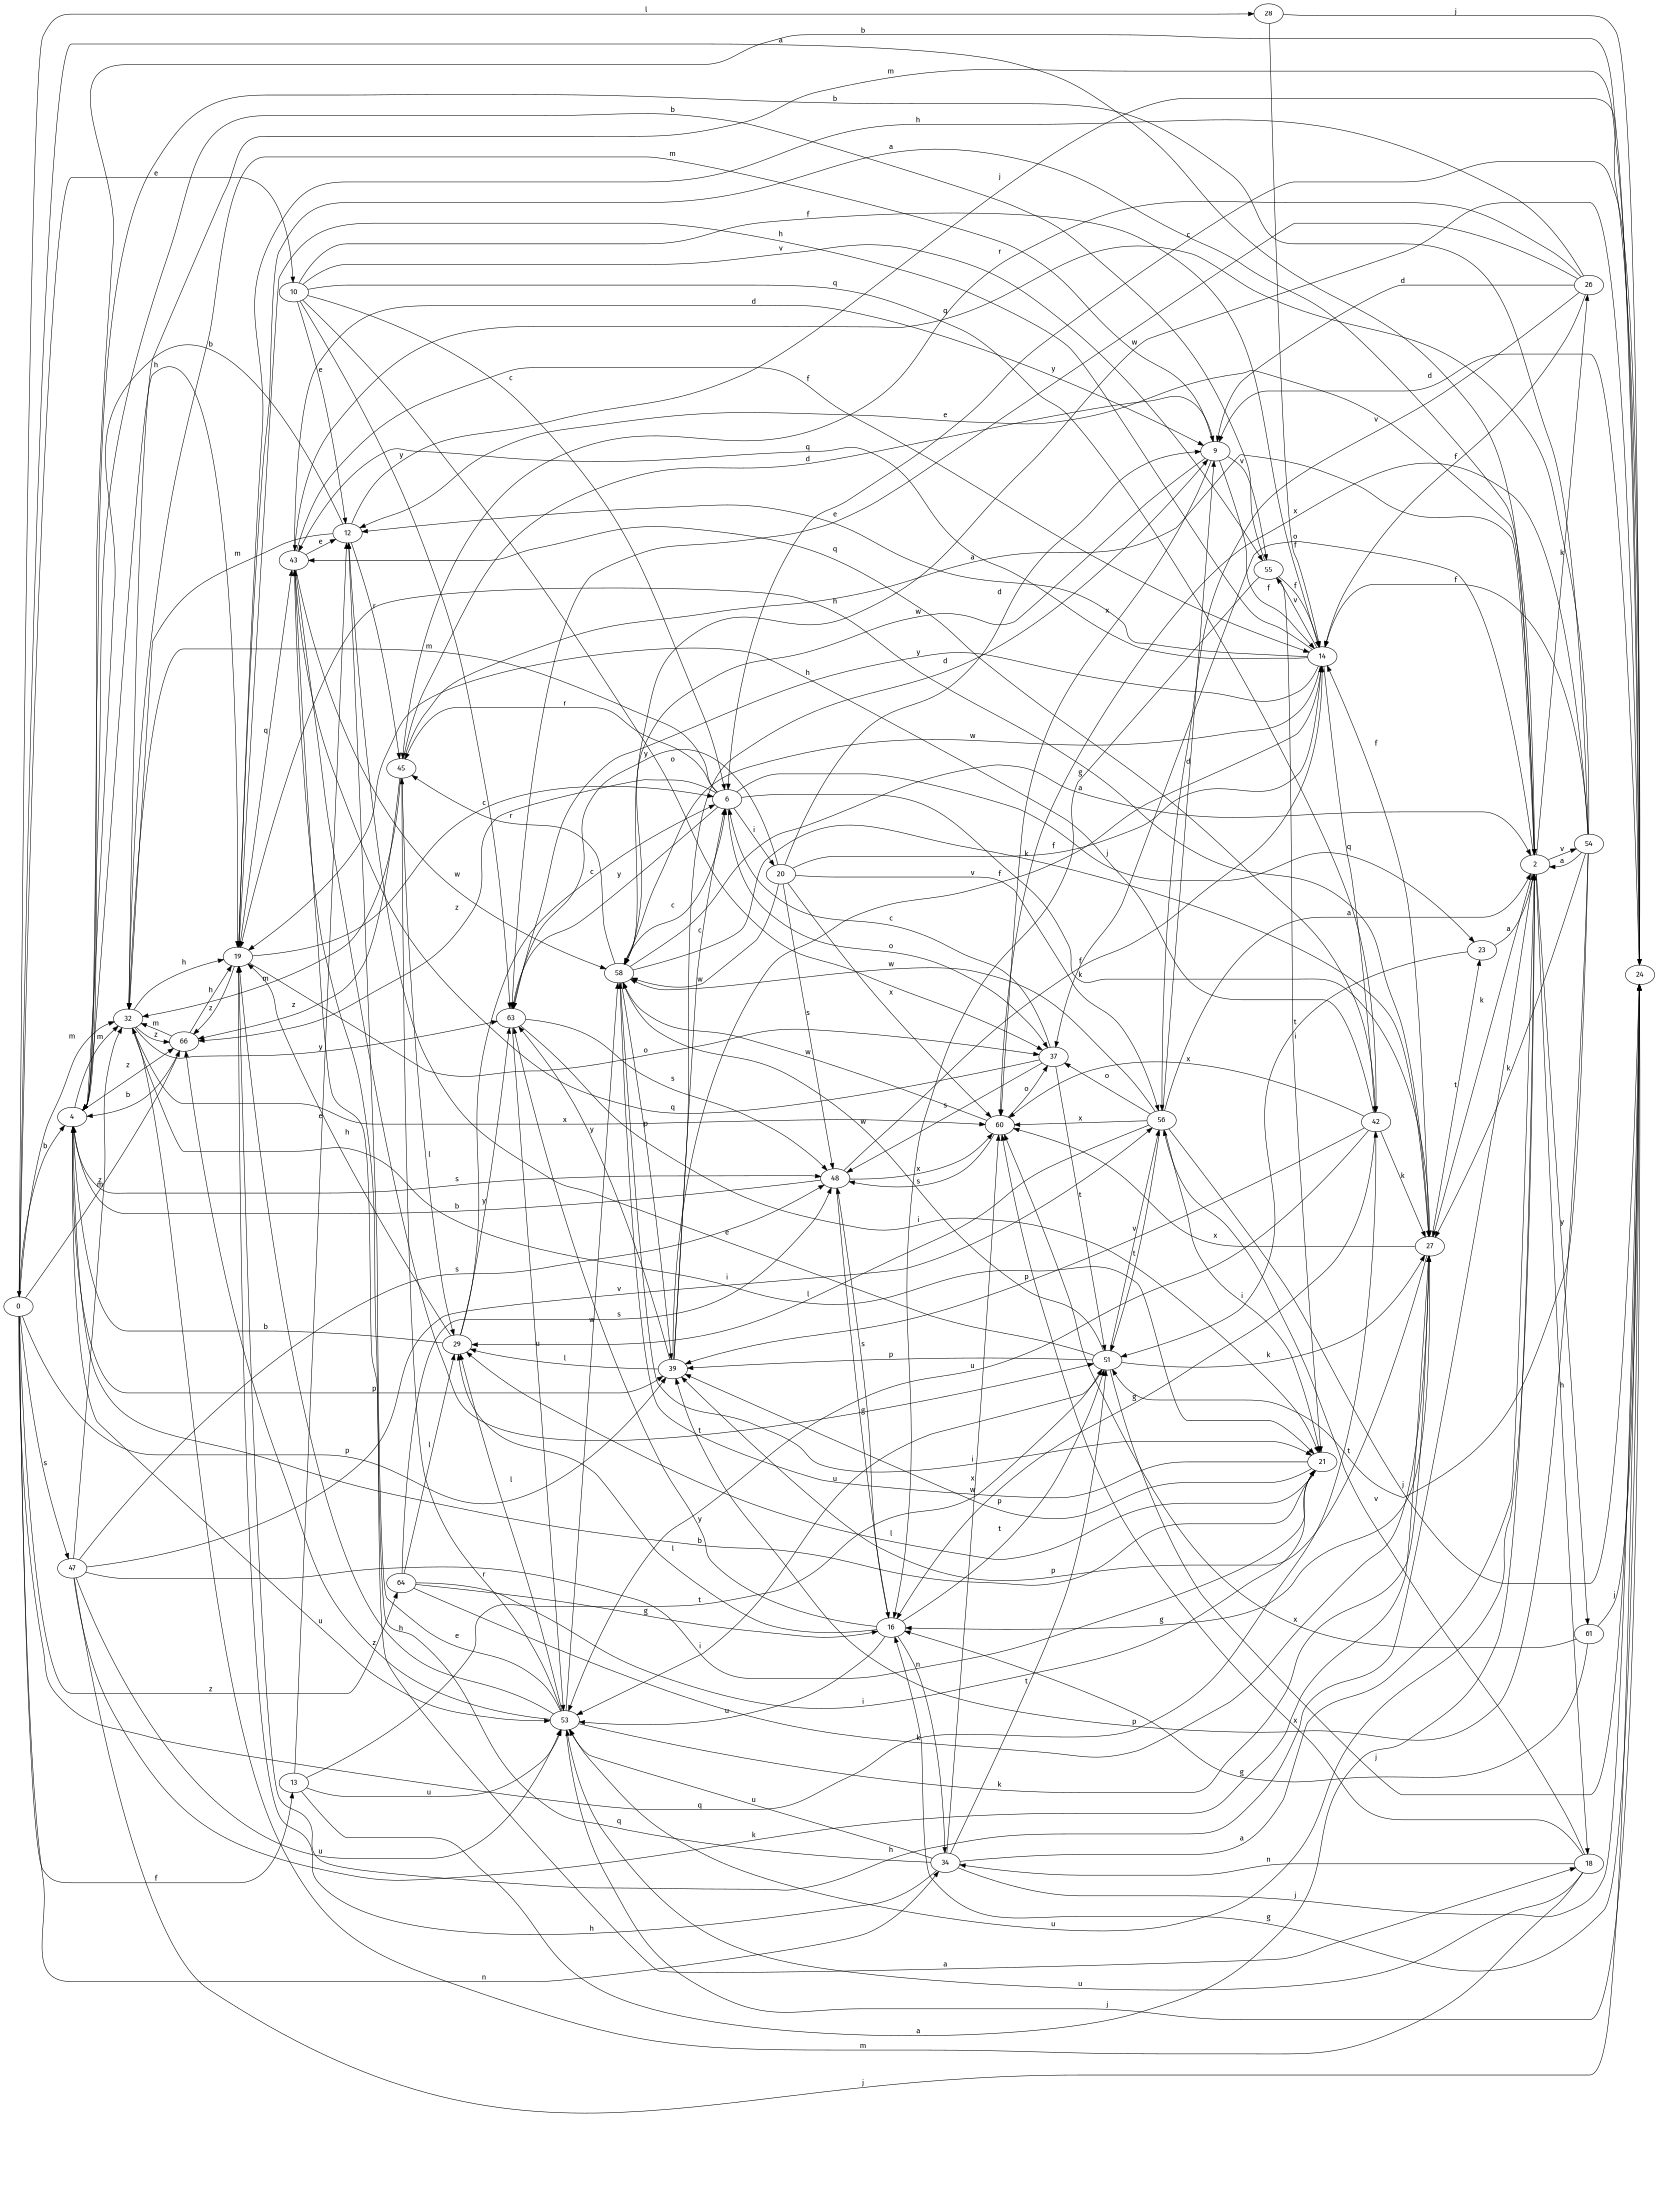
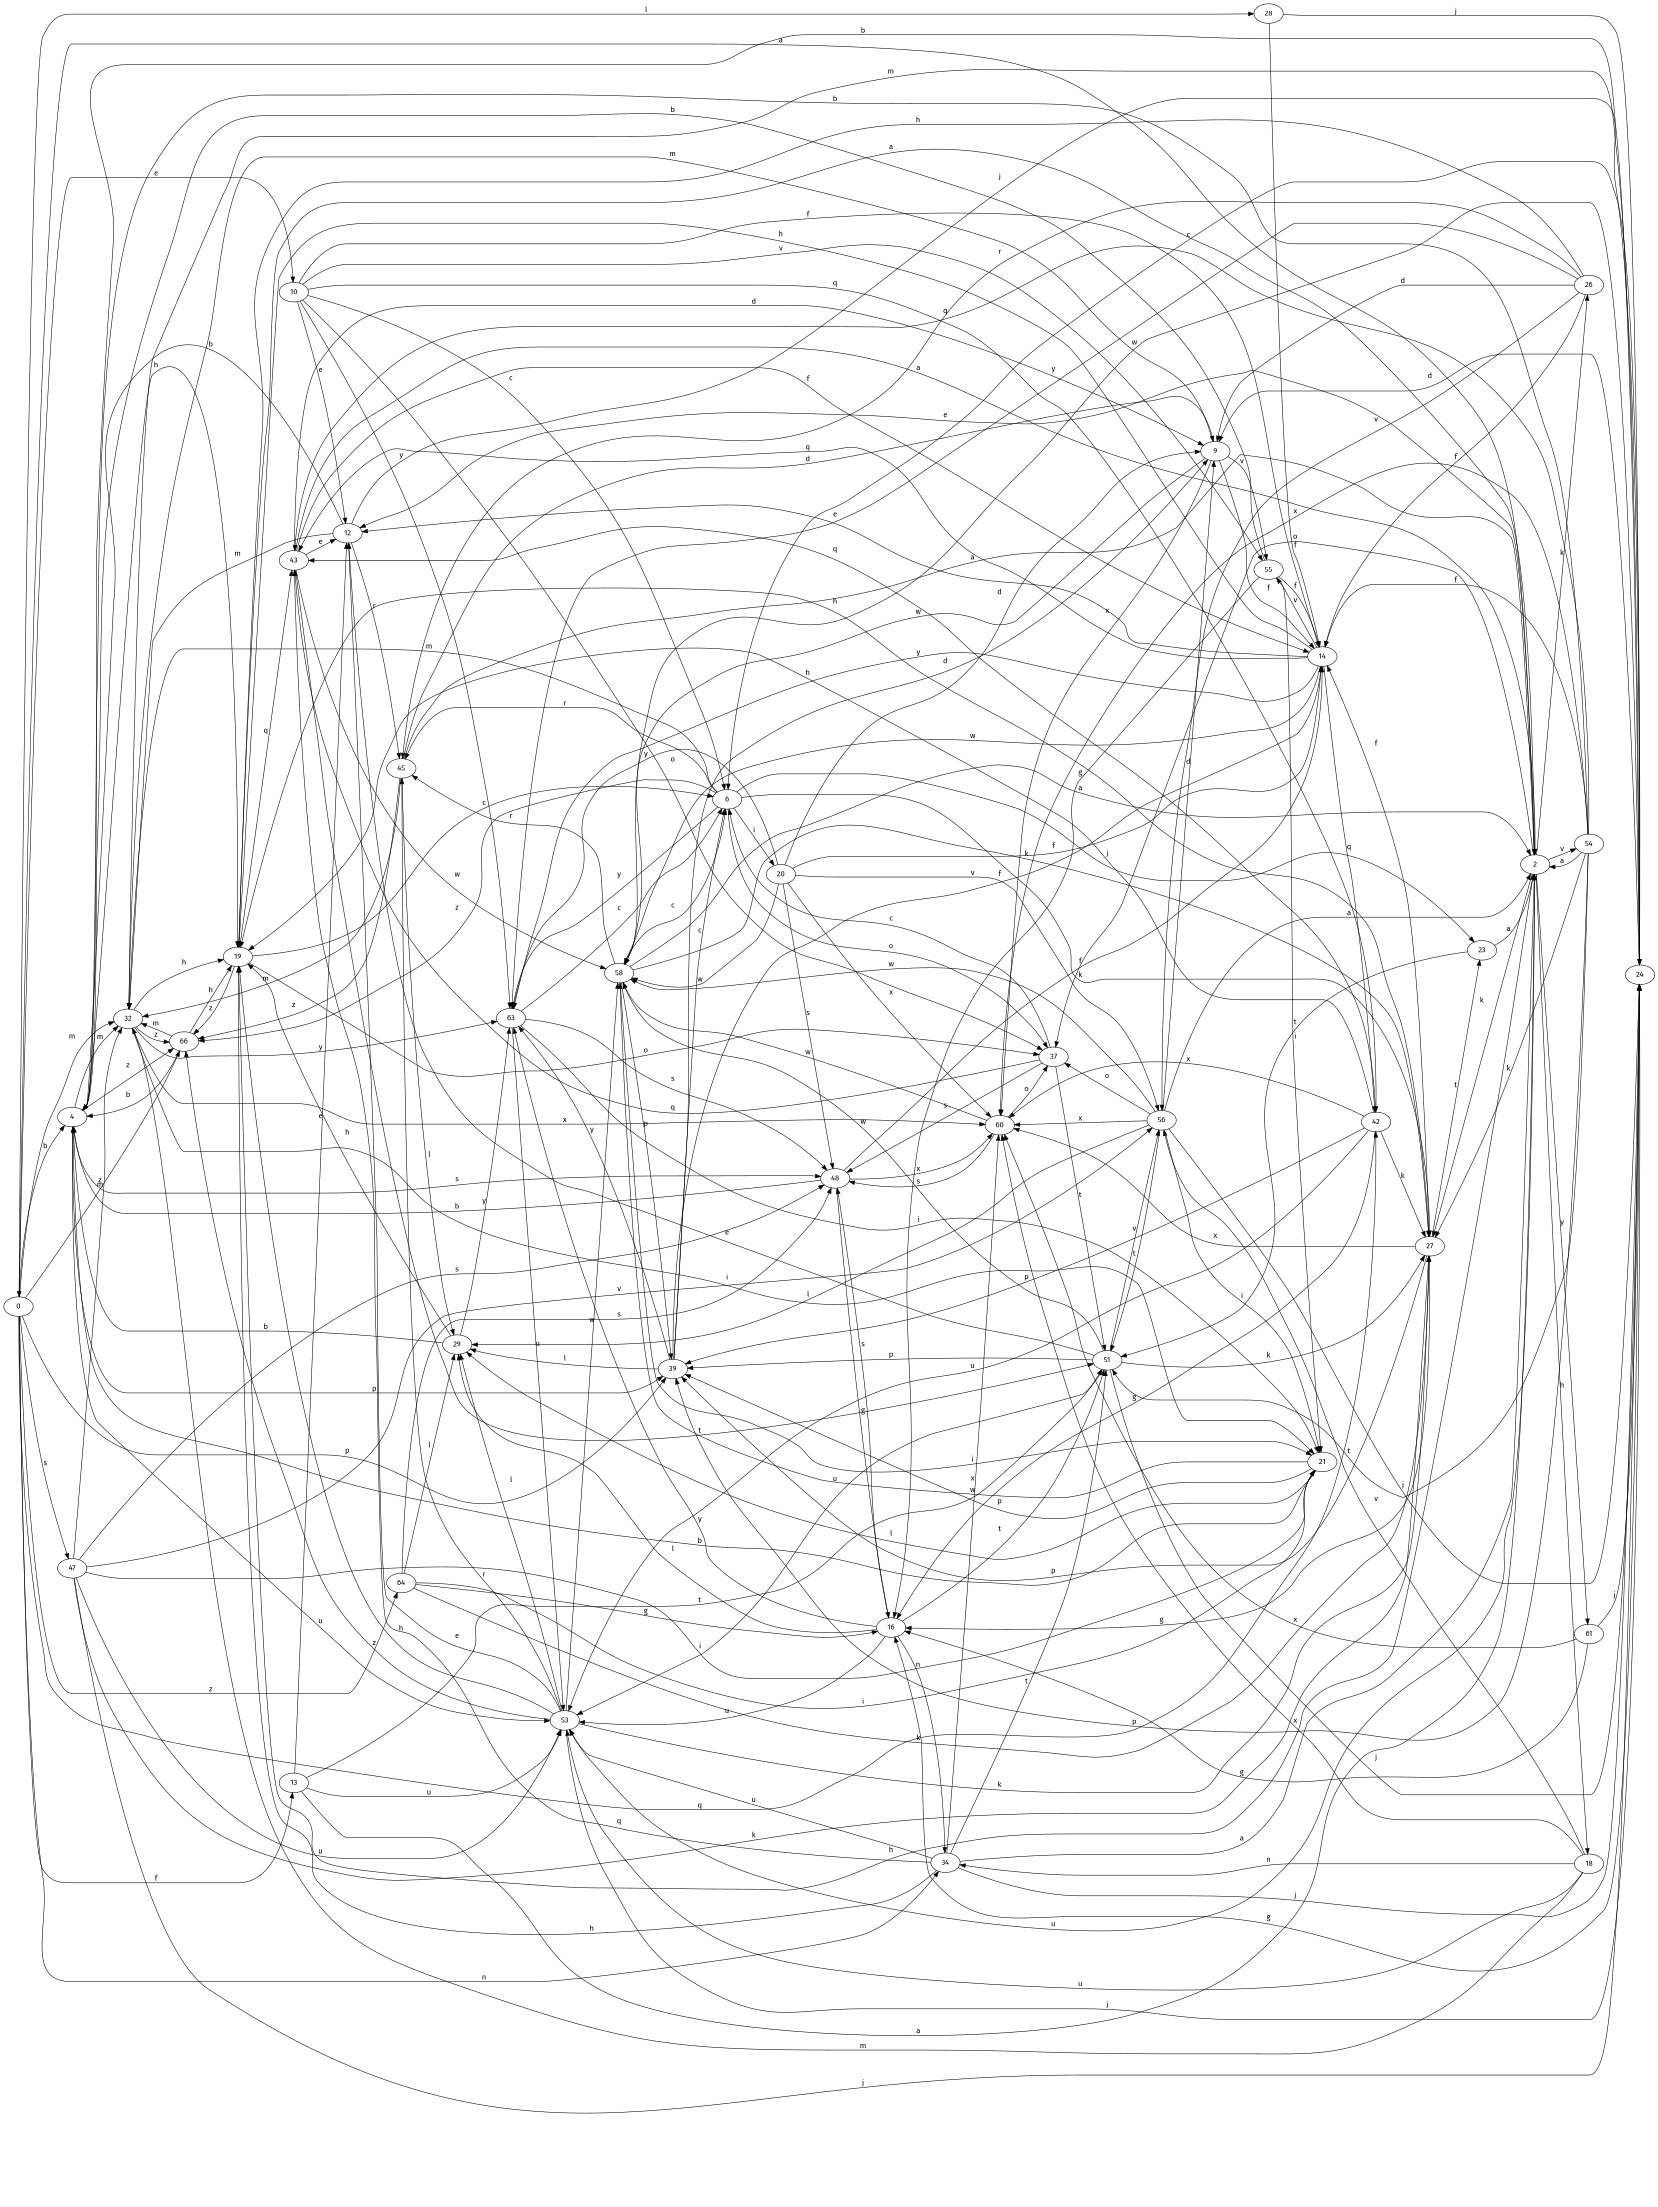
  strict digraph {
    fontname="Fira Sans"
    rankdir=LR
    node [fontname="Fira Sans"]
    edge [fontname="Fira Sans"]
    0
    4
    10
    13
    28
    32
    34
    39
    42
    47
    64
    66
    19
    53
    48
    12
    37
    6
    63
    14
    55
    2
    51
    24
    60
    21
    43
    9
    29
    27
    16
    56
    18
    26
    54
    61
    45
    23
    58
    20
    0 -> 4 [label=b]
    0 -> 10 [label=e]
    0 -> 13 [label=f]
    0 -> 28 [label=l]
    0 -> 32 [label=m]
    0 -> 34 [label=n]
    0 -> 39 [label=p]
    0 -> 42 [label=q]
    0 -> 47 [label=s]
    0 -> 64 [label=z]
    0 -> 66 [label=z]
    4 -> 32 [label=m]
    4 -> 39 [label=p]
    4 -> 66 [label=z]
    4 -> 19 [label=h]
    4 -> 53 [label=u]
    4 -> 48 [label=s]
    10 -> 42 [label=q]
    10 -> 12 [label=e]
    10 -> 37 [label=o]
    10 -> 6 [label=c]
    10 -> 63 [label=y]
    10 -> 14 [label=f]
    10 -> 55 [label=v]
    13 -> 53 [label=u]
    13 -> 12 [label=e]
    13 -> 2 [label=a]
    13 -> 51 [label=t]
    28 -> 14 [label=f]
    28 -> 24 [label=j]
    32 -> 66 [label=z]
    32 -> 19 [label=h]
    32 -> 63 [label=y]
    32 -> 60 [label=x]
    32 -> 21 [label=i]
    34 -> 19 [label=h]
    34 -> 53 [label=u]
    34 -> 2 [label=a]
    34 -> 51 [label=t]
    34 -> 24 [label=j]
    34 -> 60 [label=x]
    34 -> 43 [label=q]
    39 -> 6 [label=c]
    39 -> 63 [label=y]
    39 -> 14 [label=f]
    39 -> 9 [label=d]
    39 -> 29 [label=l]
    42 -> 39 [label=p]
    42 -> 19 [label=h]
    42 -> 53 [label=u]
    42 -> 60 [label=x]
    42 -> 43 [label=q]
    42 -> 27 [label=k]
    42 -> 16 [label=g]
    47 -> 32 [label=m]
    47 -> 53 [label=u]
    47 -> 48 [label=s]
    47 -> 24 [label=j]
    47 -> 21 [label=i]
    47 -> 27 [label=k]
    47 -> 56 [label=v]
    64 -> 48 [label=s]
    64 -> 21 [label=i]
    64 -> 29 [label=l]
    64 -> 27 [label=k]
    64 -> 16 [label=g]
    66 -> 4 [label=b]
    66 -> 32 [label=m]
    66 -> 19 [label=h]
    19 -> 66 [label=z]
    19 -> 37 [label=o]
    19 -> 6 [label=c]
    19 -> 2 [label=a]
    19 -> 43 [label=q]
    53 -> 66 [label=z]
    53 -> 19 [label=h]
    53 -> 12 [label=e]
    53 -> 24 [label=j]
    53 -> 29 [label=l]
    53 -> 27 [label=k]
    53 -> 45 [label=r]
    53 -> 58 [label=w]
    48 -> 4 [label=b]
    48 -> 14 [label=f]
    48 -> 60 [label=x]
    48 -> 16 [label=g]
    12 -> 4 [label=b]
    12 -> 32 [label=m]
    12 -> 24 [label=j]
    12 -> 45 [label=r]
    37 -> 48 [label=s]
    37 -> 6 [label=c]
    37 -> 51 [label=t]
    37 -> 43 [label=q]
    6 -> 32 [label=m]
    6 -> 66 [label=z]
    6 -> 37 [label=o]
    6 -> 63 [label=y]
    6 -> 27 [label=k]
    6 -> 45 [label=r]
    6 -> 23 [label=j]
    6 -> 20 [label=i]
    63 -> 53 [label=u]
    63 -> 48 [label=s]
-   29 -> 6 [label=c]
+   63 -> 6 [label=c]
    63 -> 21 [label=i]
    14 -> 42 [label=q]
    14 -> 19 [label=h]
    14 -> 12 [label=e]
    14 -> 63 [label=y]
    14 -> 55 [label=v]
    14 -> 43 [label=q]
    14 -> 58 [label=w]
    55 -> 4 [label=b]
    55 -> 14 [label=f]
    55 -> 21 [label=i]
    55 -> 16 [label=g]
    2 -> 0 [label=a]
    2 -> 19 [label=h]
    2 -> 53 [label=u]
    2 -> 12 [label=e]
    2 -> 37 [label=o]
    2 -> 27 [label=k]
    2 -> 18 [label=h]
    2 -> 26 [label=k]
    2 -> 54 [label=v]
    2 -> 61 [label=y]
    51 -> 39 [label=p]
    51 -> 53 [label=u]
    51 -> 12 [label=e]
    51 -> 24 [label=j]
    51 -> 27 [label=k]
    51 -> 56 [label=v]
    51 -> 58 [label=w]
    24 -> 4 [label=b]
    24 -> 32 [label=m]
    24 -> 6 [label=c]
    24 -> 9 [label=d]
    24 -> 16 [label=g]
    24 -> 58 [label=w]
    60 -> 48 [label=s]
    60 -> 37 [label=o]
    60 -> 58 [label=w]
    21 -> 4 [label=b]
    21 -> 39 [label=p]
    21 -> 29 [label=l]
    21 -> 58 [label=w]
    43 -> 12 [label=e]
    43 -> 14 [label=f]
-   43 -> 18 [label=a]
+   43 -> 2 [label=a]
    43 -> 51 [label=t]
    43 -> 9 [label=d]
    43 -> 58 [label=w]
    9 -> 32 [label=m]
    9 -> 14 [label=f]
    9 -> 55 [label=v]
    9 -> 60 [label=x]
    9 -> 58 [label=w]
    29 -> 4 [label=b]
    29 -> 19 [label=h]
    29 -> 63 [label=y]
    27 -> 39 [label=p]
    27 -> 19 [label=h]
    27 -> 14 [label=f]
    27 -> 60 [label=x]
    27 -> 16 [label=g]
    27 -> 23 [label=t]
    16 -> 34 [label=n]
    16 -> 53 [label=u]
    16 -> 48 [label=s]
    16 -> 63 [label=y]
    16 -> 51 [label=t]
    16 -> 29 [label=l]
    56 -> 37 [label=o]
    56 -> 2 [label=a]
    56 -> 51 [label=t]
    56 -> 24 [label=j]
    56 -> 60 [label=x]
    56 -> 21 [label=i]
    56 -> 9 [label=d]
    56 -> 29 [label=l]
    56 -> 58 [label=w]
    18 -> 32 [label=m]
    18 -> 34 [label=n]
    18 -> 53 [label=u]
    18 -> 60 [label=x]
    18 -> 56 [label=v]
    26 -> 19 [label=h]
    26 -> 63 [label=y]
    26 -> 14 [label=f]
    26 -> 9 [label=d]
    26 -> 56 [label=v]
    26 -> 45 [label=r]
    54 -> 4 [label=b]
    54 -> 39 [label=p]
    54 -> 14 [label=f]
    54 -> 2 [label=a]
    54 -> 51 [label=t]
    54 -> 60 [label=x]
    54 -> 43 [label=q]
    54 -> 27 [label=k]
    61 -> 24 [label=j]
    61 -> 60 [label=x]
    61 -> 16 [label=g]
    45 -> 32 [label=m]
    45 -> 66 [label=z]
    45 -> 2 [label=a]
    45 -> 9 [label=d]
    45 -> 29 [label=l]
    23 -> 2 [label=a]
    23 -> 51 [label=t]
    58 -> 39 [label=p]
    58 -> 6 [label=c]
    58 -> 2 [label=a]
    58 -> 21 [label=i]
    58 -> 27 [label=k]
    58 -> 45 [label=r]
    20 -> 48 [label=s]
    20 -> 63 [label=y]
    20 -> 14 [label=f]
    20 -> 60 [label=x]
    20 -> 9 [label=d]
    20 -> 56 [label=v]
    20 -> 58 [label=w]
  }
